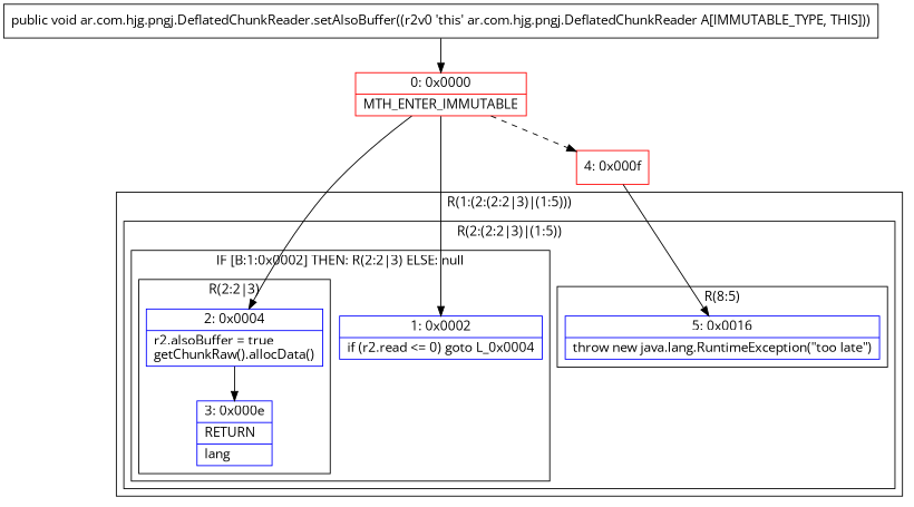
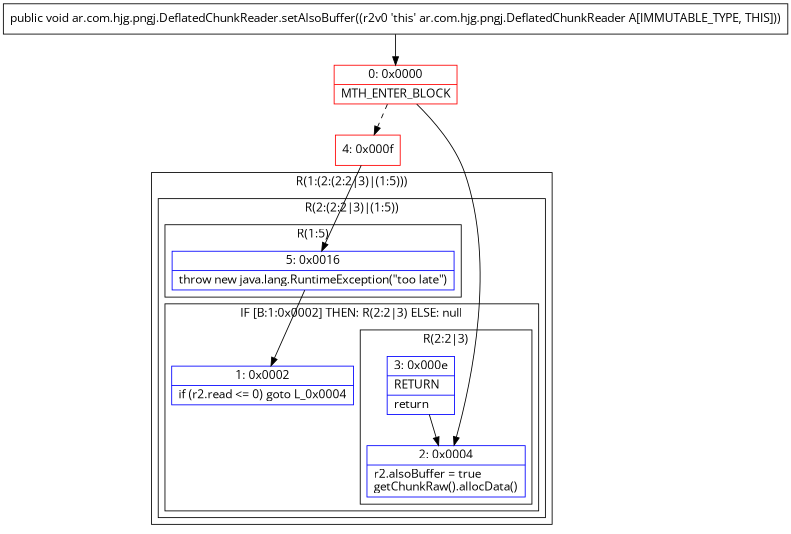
  digraph {
    fontname="Open Sans"
    node [color=blue fontname="Open Sans" shape=record]
    edge [fontname="Open Sans"]
    n1 [label="{2\:\ 0x0004|r2.alsoBuffer = true\lgetChunkRaw().allocData()\l}"]
-   n2 [label="{3\:\ 0x000e|RETURN\l|lang\l}"]
+   n2 [label="{3\:\ 0x000e|RETURN\l|return\l}"]
    n3 [label="{1\:\ 0x0002|if (r2.read \<= 0) goto L_0x0004\l}"]
    n4 [label="{5\:\ 0x0016|throw new java.lang.RuntimeException(\"too late\")\l}"]
    n5 [color=red label="{4\:\ 0x000f}"]
-   n6 [color=red label="{0\:\ 0x0000|MTH_ENTER_IMMUTABLE\l}"]
+   n6 [color=red label="{0\:\ 0x0000|MTH_ENTER_BLOCK\l}"]
    n7 [label="{public void ar.com.hjg.pngj.DeflatedChunkReader.setAlsoBuffer((r2v0 'this' ar.com.hjg.pngj.DeflatedChunkReader A[IMMUTABLE_TYPE, THIS])) }" color=""]
    subgraph cluster_1 {
      label="R(1:(2:(2:2|3)|(1:5)))"
      subgraph cluster_2 {
        label="R(2:(2:2|3)|(1:5))"
        subgraph cluster_3 {
          label="IF [B:1:0x0002] THEN: R(2:2|3) ELSE: null"
          n3
          subgraph cluster_4 {
            label="R(2:2|3)"
            n1
            n2
          }
        }
        subgraph cluster_5 {
-         label="R(8:5)"
+         label="R(1:5)"
          n4
        }
      }
    }
-   n1 -> n2
+   n2 -> n1
    n5 -> n4
    n6 -> n1
-   n6 -> n3
+   n4 -> n3
    n6 -> n5 [style=dashed]
    n7 -> n6
  }
